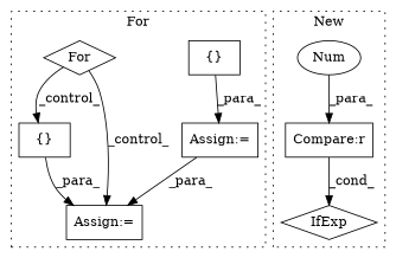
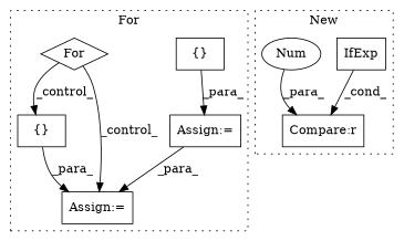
  digraph {
    node [a=59 shape=box]
    n1 [l="19,0" label="{}" s="12799,12970"]
    n2 [a=68 l=4 label="Assign:=" s=12795]
    n3 [l="2,1" label="{}" s="12754,12754"]
    n4 [a=107 l="4,14" label=For s="12765,12780" shape=diamond]
    n5 [a=68 l=3 label="Assign:=" s=12751]
-   n6 [a=51 l="4,6" label=IfExp s="4673,4690" shape=diamond]
+   n6 [a=51 l="4,6" label=IfExp s="4673,4690"]
    n7 [a=40 l=13 label="Compare:r" s=4677]
    n8 [a=76 l=1 label=Num s=4689 shape=ellipse]
    subgraph cluster_1 {
      label=For
      style=dotted
      n1
      n2
      n3
      n4
      n5
    }
    subgraph cluster_2 {
      label=New
      style=dotted
      n6
      n7
      n8
    }
    n1 -> n2 [label=_para_]
    n3 -> n5 [label=_para_]
    n4 -> n1 [label=_control_]
    n4 -> n2 [label=_control_]
    n5 -> n2 [label=_para_]
-   n7 -> n6 [label=_cond_]
+   n6 -> n7 [label=_cond_]
    n8 -> n7 [label=_para_]
  }
